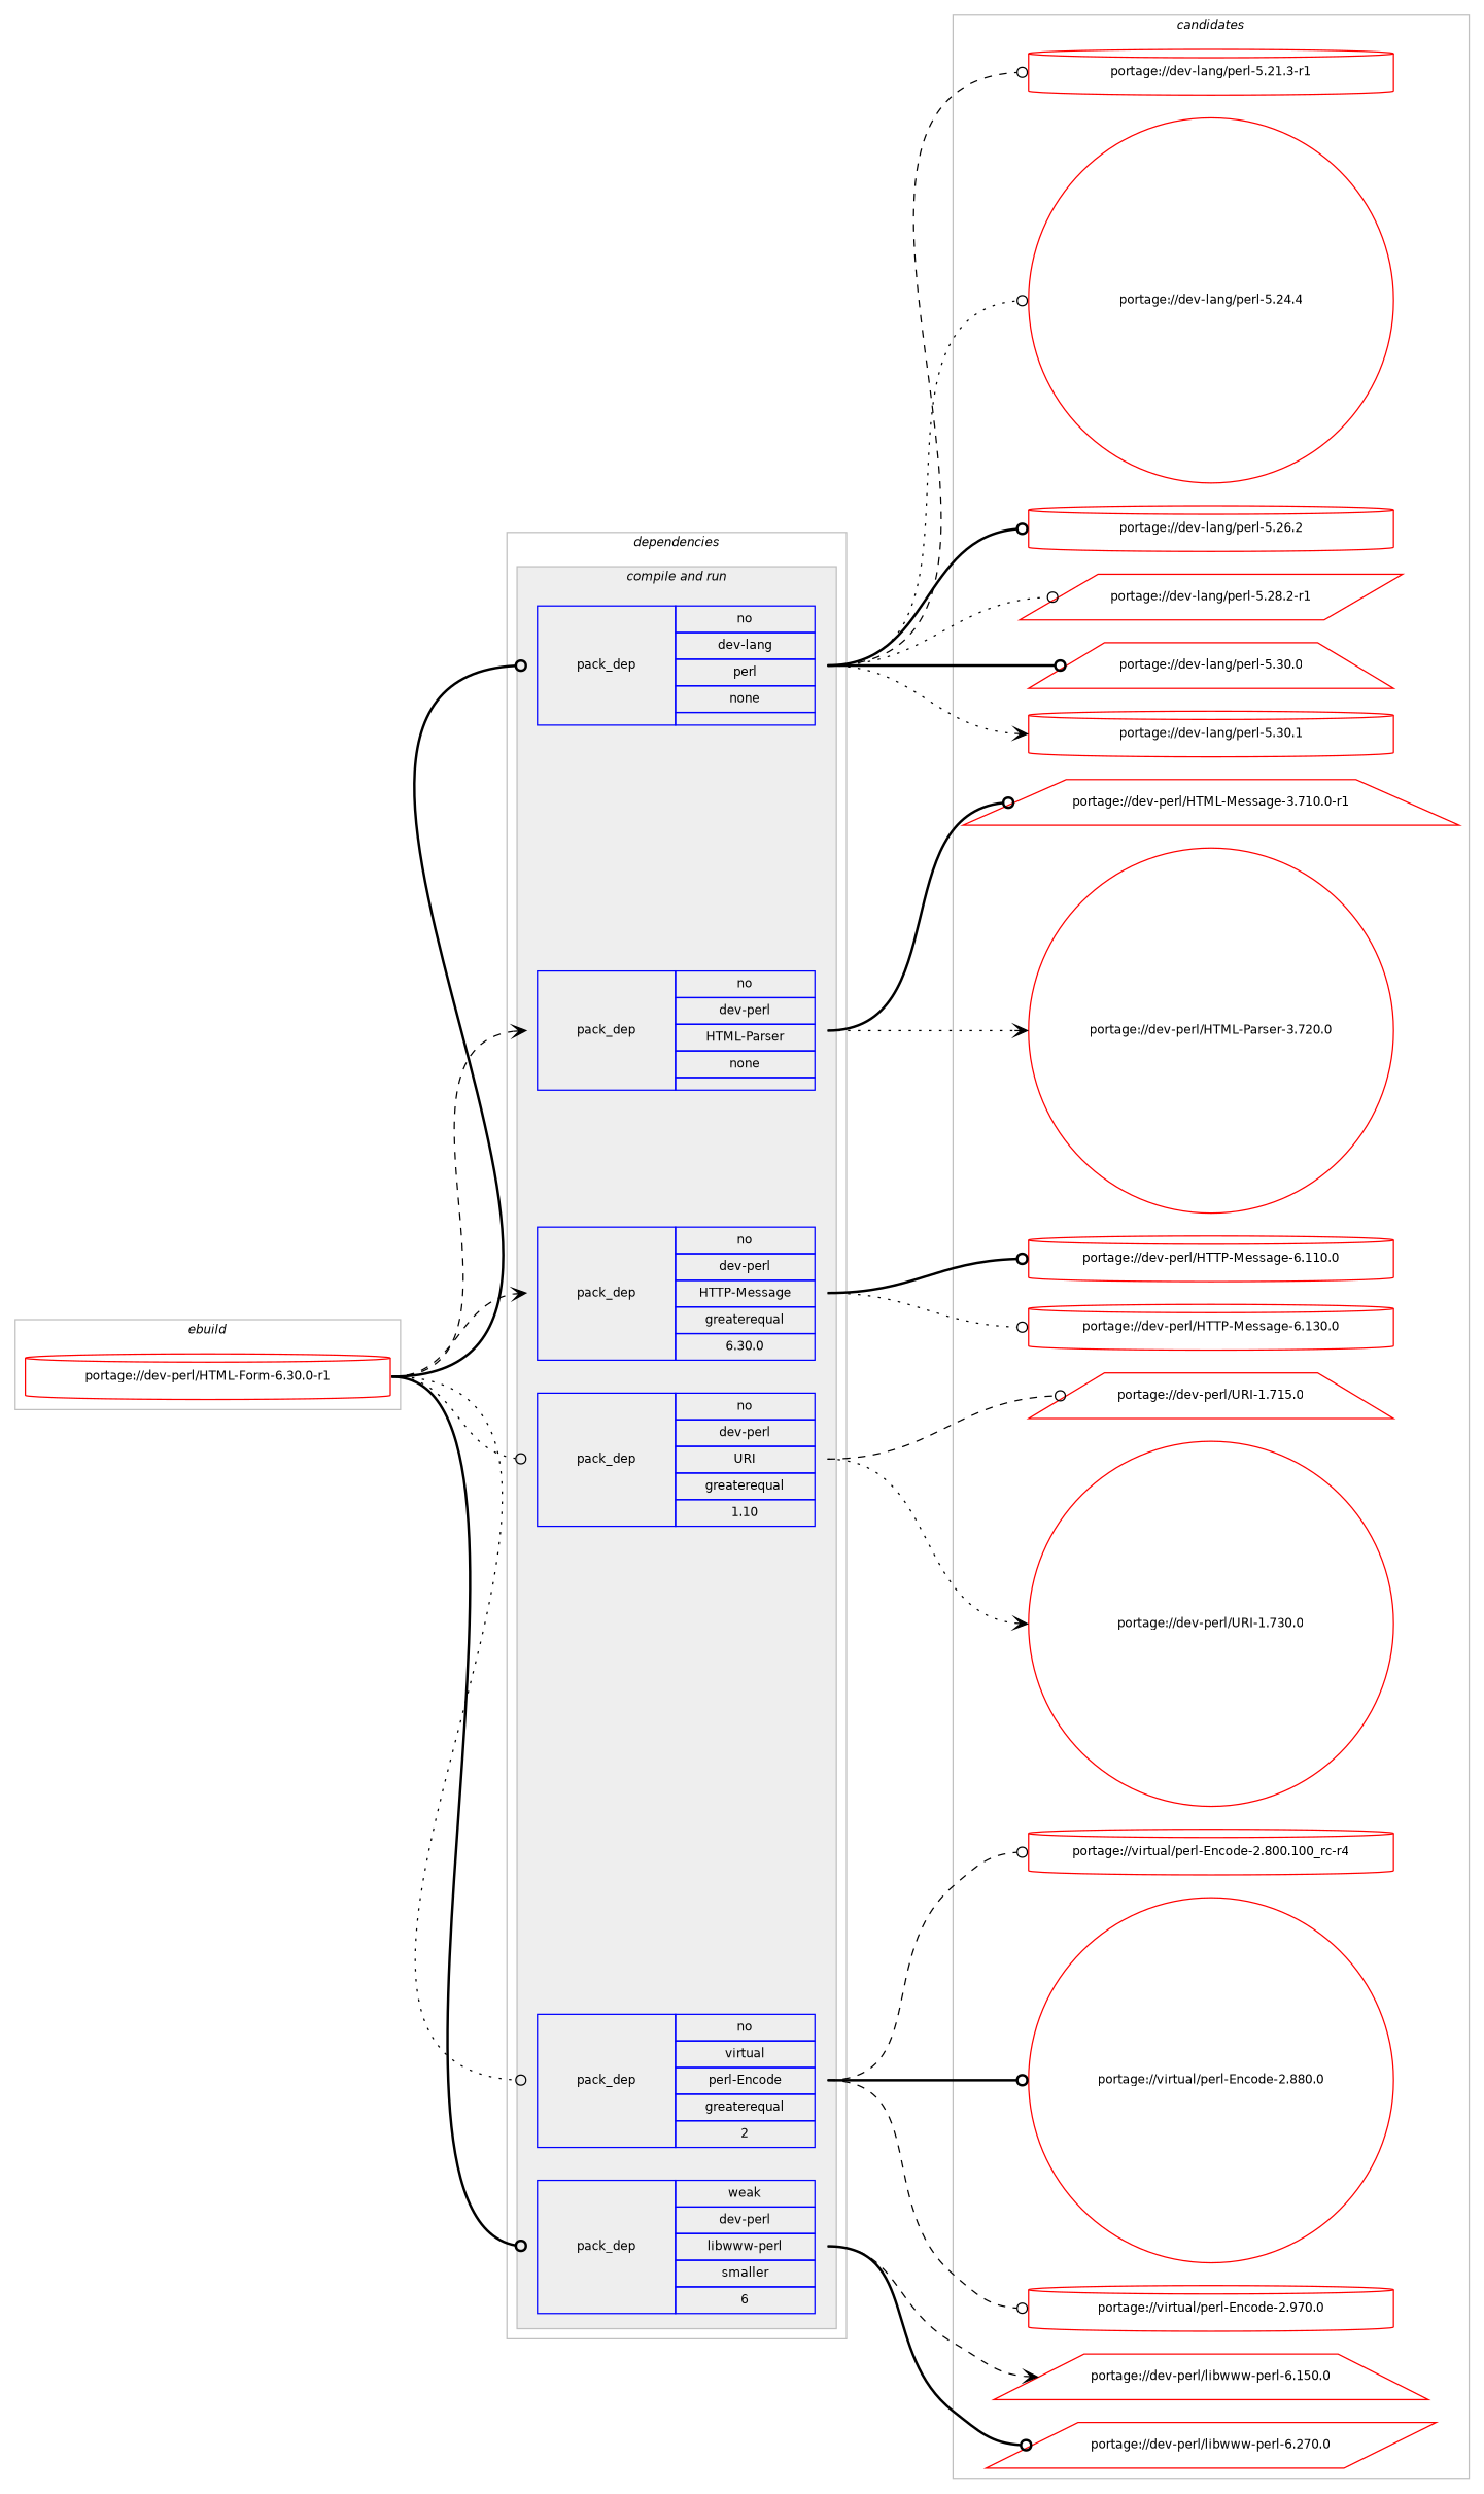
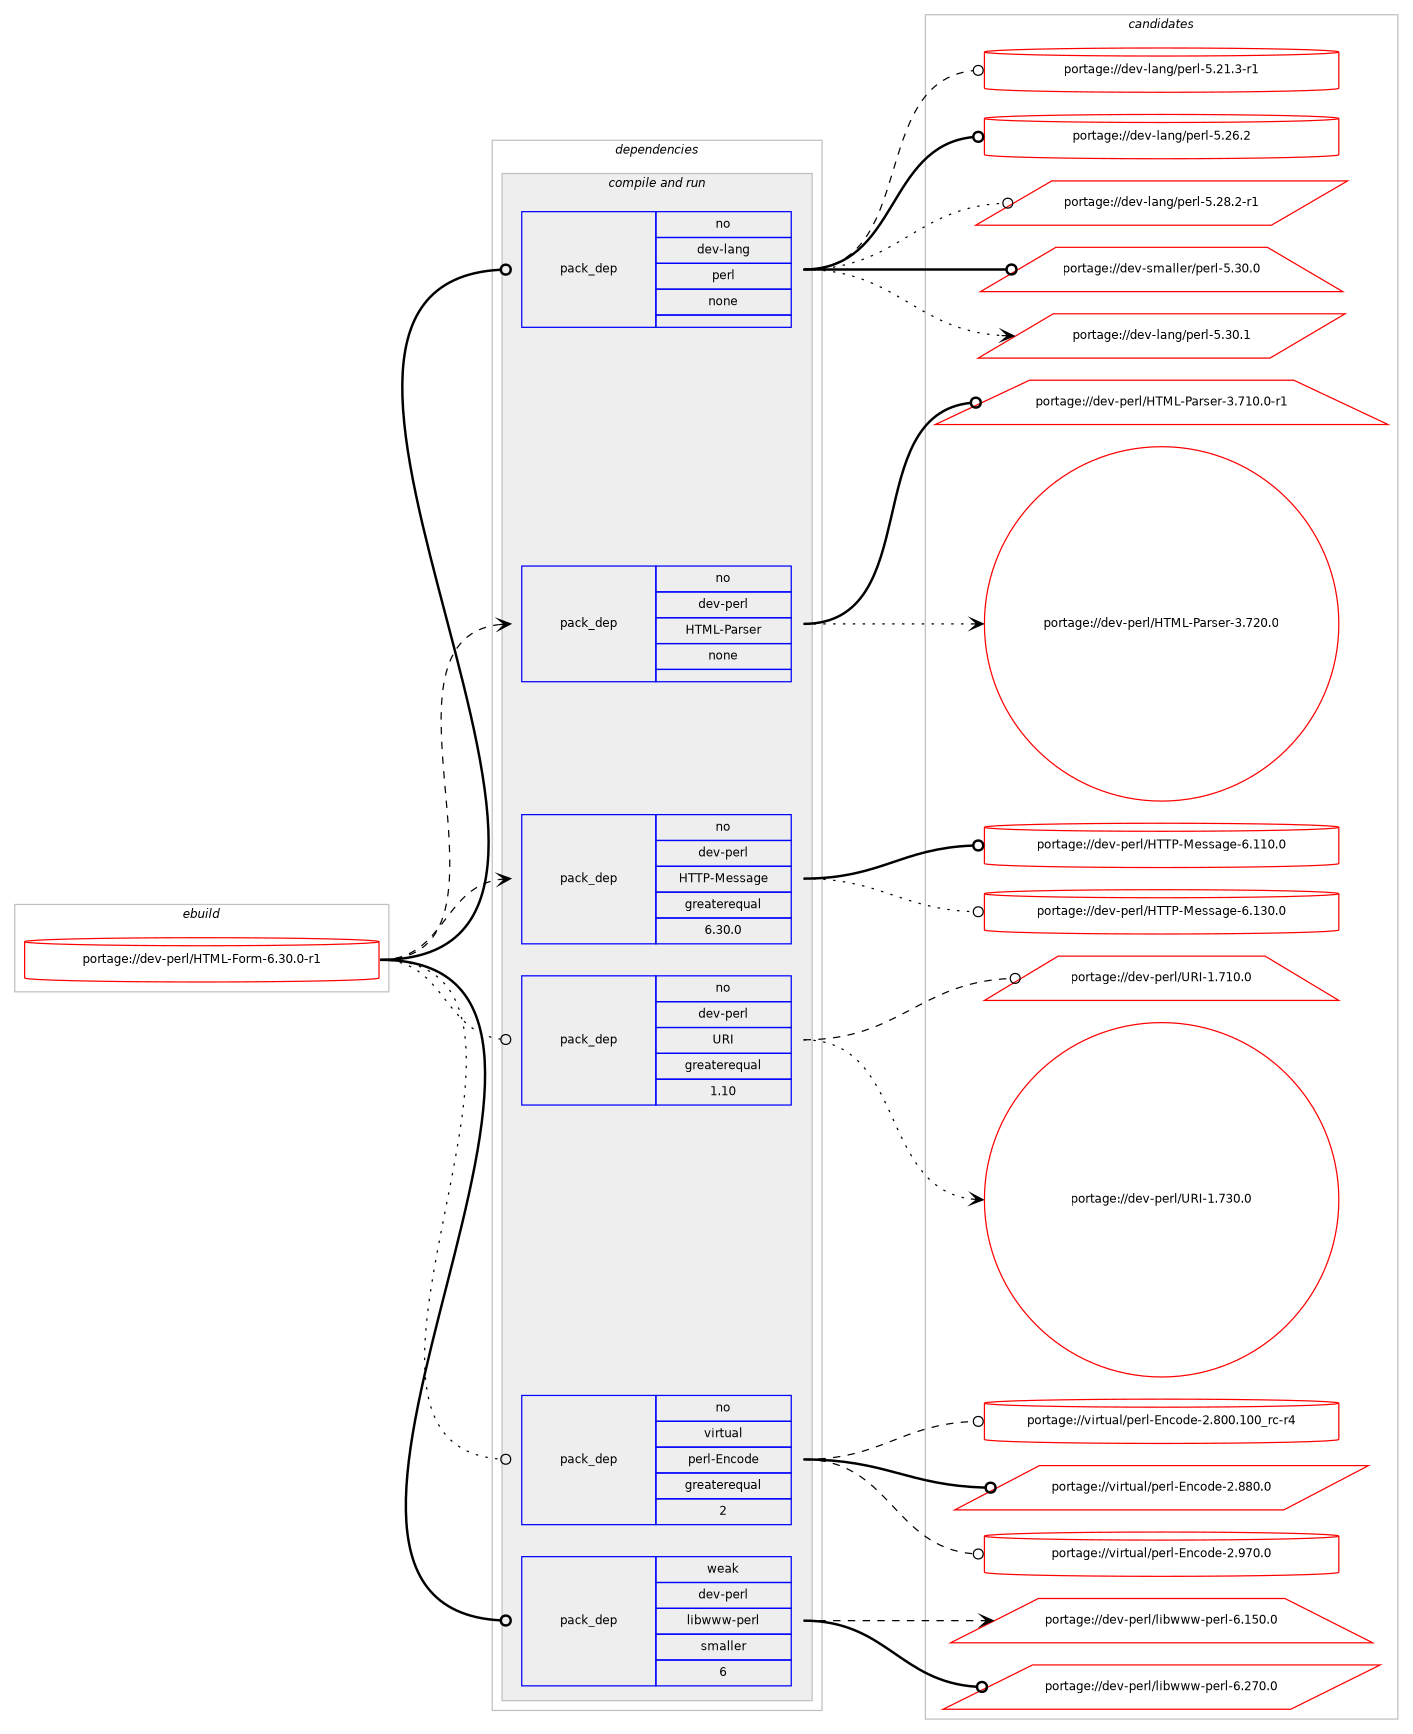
  digraph {
    compound=true
    concentrate=true
    fontname=Helvetica
    fontsize=10
    newrank=true
    rankdir=LR
    ranksep=1.5
    node [color=red fontname=Helvetica fontsize=10 shape=cylinder]
    edge [arrowhead=odot headport=w style=bold tailport=e weight=100]
    n1 [label="portage://dev-perl/HTML-Form-6.30.0-r1" width=4]
    n2 [color=blue label=<<TABLE BORDER="0" CELLBORDER="1" CELLSPACING="0" CELLPADDING="4" WIDTH="220"><TR><TD ROWSPAN="6" CELLPADDING="30">pack_dep</TD></TR><TR><TD WIDTH="110">no</TD></TR><TR><TD>dev-lang</TD></TR><TR><TD>perl</TD></TR><TR><TD>none</TD></TR><TR><TD></TD></TR></TABLE>> shape=none]
    n3 [color=blue label=<<TABLE BORDER="0" CELLBORDER="1" CELLSPACING="0" CELLPADDING="4" WIDTH="220"><TR><TD ROWSPAN="6" CELLPADDING="30">pack_dep</TD></TR><TR><TD WIDTH="110">no</TD></TR><TR><TD>dev-perl</TD></TR><TR><TD>HTML-Parser</TD></TR><TR><TD>none</TD></TR><TR><TD></TD></TR></TABLE>> shape=none]
    n4 [color=blue label=<<TABLE BORDER="0" CELLBORDER="1" CELLSPACING="0" CELLPADDING="4" WIDTH="220"><TR><TD ROWSPAN="6" CELLPADDING="30">pack_dep</TD></TR><TR><TD WIDTH="110">no</TD></TR><TR><TD>dev-perl</TD></TR><TR><TD>HTTP-Message</TD></TR><TR><TD>greaterequal</TD></TR><TR><TD>6.30.0</TD></TR></TABLE>> shape=none]
    n5 [color=blue label=<<TABLE BORDER="0" CELLBORDER="1" CELLSPACING="0" CELLPADDING="4" WIDTH="220"><TR><TD ROWSPAN="6" CELLPADDING="30">pack_dep</TD></TR><TR><TD WIDTH="110">no</TD></TR><TR><TD>dev-perl</TD></TR><TR><TD>URI</TD></TR><TR><TD>greaterequal</TD></TR><TR><TD>1.10</TD></TR></TABLE>> shape=none]
    n6 [color=blue label=<<TABLE BORDER="0" CELLBORDER="1" CELLSPACING="0" CELLPADDING="4" WIDTH="220"><TR><TD ROWSPAN="6" CELLPADDING="30">pack_dep</TD></TR><TR><TD WIDTH="110">no</TD></TR><TR><TD>virtual</TD></TR><TR><TD>perl-Encode</TD></TR><TR><TD>greaterequal</TD></TR><TR><TD>2</TD></TR></TABLE>> shape=none]
    n7 [color=blue label=<<TABLE BORDER="0" CELLBORDER="1" CELLSPACING="0" CELLPADDING="4" WIDTH="220"><TR><TD ROWSPAN="6" CELLPADDING="30">pack_dep</TD></TR><TR><TD WIDTH="110">weak</TD></TR><TR><TD>dev-perl</TD></TR><TR><TD>libwww-perl</TD></TR><TR><TD>smaller</TD></TR><TR><TD>6</TD></TR></TABLE>> shape=none]
    n8 [label="portage://dev-lang/perl-5.21.3-r1" width=4]
-   n9 [label="portage://dev-lang/perl-5.24.4" shape=circle width=4]
    n10 [label="portage://dev-lang/perl-5.26.2" width=4]
    n11 [label="portage://dev-lang/perl-5.28.2-r1" shape=parallelogram width=4]
-   n12 [label="portage://dev-lang/perl-5.30.0" shape=trapezium width=4]
-   n13 [label="portage://dev-lang/perl-5.30.1" width=4]
-   n14 [label="portage://dev-perl/HTML-Message-3.710.0-r1" shape=trapezium width=4]
+   n12 [label="portage://dev-smaller/perl-5.30.0" shape=trapezium width=4]
+   n13 [label="portage://dev-lang/perl-5.30.1" shape=parallelogram width=4]
+   n14 [label="portage://dev-perl/HTML-Parser-3.710.0-r1" shape=trapezium width=4]
    n15 [label="portage://dev-perl/HTML-Parser-3.720.0" shape=circle width=4]
    n16 [label="portage://dev-perl/HTTP-Message-6.110.0" width=4]
    n17 [label="portage://dev-perl/HTTP-Message-6.130.0" width=4]
-   n18 [label="portage://dev-perl/URI-1.715.0" shape=trapezium width=4]
+   n18 [label="portage://dev-perl/URI-1.710.0" shape=trapezium width=4]
    n19 [label="portage://dev-perl/URI-1.730.0" shape=circle width=4]
    n20 [label="portage://virtual/perl-Encode-2.800.100_rc-r4" width=4]
-   n21 [label="portage://virtual/perl-Encode-2.880.0" shape=circle width=4]
+   n21 [label="portage://virtual/perl-Encode-2.880.0" shape=parallelogram width=4]
    n22 [label="portage://virtual/perl-Encode-2.970.0" width=4]
    n23 [label="portage://dev-perl/libwww-perl-6.150.0" shape=trapezium width=4]
    n24 [label="portage://dev-perl/libwww-perl-6.270.0" shape=parallelogram width=4]
    subgraph cluster_1 {
      color=gray
      label=<<i>ebuild</i>>
      rank=same
      n1
    }
    subgraph cluster_2 {
      color=gray
      label=<<i>dependencies</i>>
      subgraph cluster_3 {
        color=gray
        fillcolor="#eeeeee"
        label=<<i>compile</i>>
        style=filled
      }
      subgraph cluster_4 {
        color=gray
        fillcolor="#eeeeee"
        label=<<i>compile and run</i>>
        style=filled
        subgraph sub_5 {
          color=gray
          fillcolor="#eeeeee"
          label=<<i>compile and run</i>>
          style=filled
          n2
        }
        subgraph sub_6 {
          color=gray
          fillcolor="#eeeeee"
          label=<<i>compile and run</i>>
          style=filled
          n3
        }
        subgraph sub_7 {
          color=gray
          fillcolor="#eeeeee"
          label=<<i>compile and run</i>>
          style=filled
          n4
        }
        subgraph sub_8 {
          color=gray
          fillcolor="#eeeeee"
          label=<<i>compile and run</i>>
          style=filled
          n5
        }
        subgraph sub_9 {
          color=gray
          fillcolor="#eeeeee"
          label=<<i>compile and run</i>>
          style=filled
          n6
        }
        subgraph sub_10 {
          color=gray
          fillcolor="#eeeeee"
          label=<<i>compile and run</i>>
          style=filled
          n7
        }
      }
      subgraph cluster_11 {
        color=gray
        fillcolor="#eeeeee"
        label=<<i>run</i>>
        style=filled
      }
    }
    subgraph cluster_12 {
      color=gray
      label=<<i>candidates</i>>
      rank=same
      subgraph sub_13 {
        color=black
        label=<<i>candidates</i>>
        nodesep=1
        rank=same
        n8
-       n9
        n10
        n11
        n12
        n13
      }
      subgraph sub_14 {
        color=black
        label=<<i>candidates</i>>
        nodesep=1
        rank=same
        n14
        n15
      }
      subgraph sub_15 {
        color=black
        label=<<i>candidates</i>>
        nodesep=1
        rank=same
        n16
        n17
      }
      subgraph sub_16 {
        color=black
        label=<<i>candidates</i>>
        nodesep=1
        rank=same
        n18
        n19
      }
      subgraph sub_17 {
        color=black
        label=<<i>candidates</i>>
        nodesep=1
        rank=same
        n20
        n21
        n22
      }
      subgraph sub_18 {
        color=black
        label=<<i>candidates</i>>
        nodesep=1
        rank=same
        n23
        n24
      }
    }
    n1 -> n2 [weight=20]
    n1 -> n3 [arrowhead=vee style=dashed weight=20]
    n1 -> n4 [arrowhead=vee style=dashed weight=20]
    n1 -> n5 [style=dotted weight=20]
    n1 -> n6 [style=dotted weight=20]
    n1 -> n7 [weight=20]
    n2 -> n8 [style=dashed]
-   n2 -> n9 [style=dotted]
    n2 -> n10
    n2 -> n11 [style=dotted]
    n2 -> n12
    n2 -> n13 [arrowhead=vee style=dotted]
    n3 -> n14
    n3 -> n15 [arrowhead=vee style=dotted]
    n4 -> n16
    n4 -> n17 [style=dotted]
    n5 -> n18 [style=dashed]
    n5 -> n19 [arrowhead=vee style=dotted]
    n6 -> n20 [style=dashed]
    n6 -> n21
    n6 -> n22 [style=dashed]
    n7 -> n23 [arrowhead=vee style=dashed]
    n7 -> n24
  }
